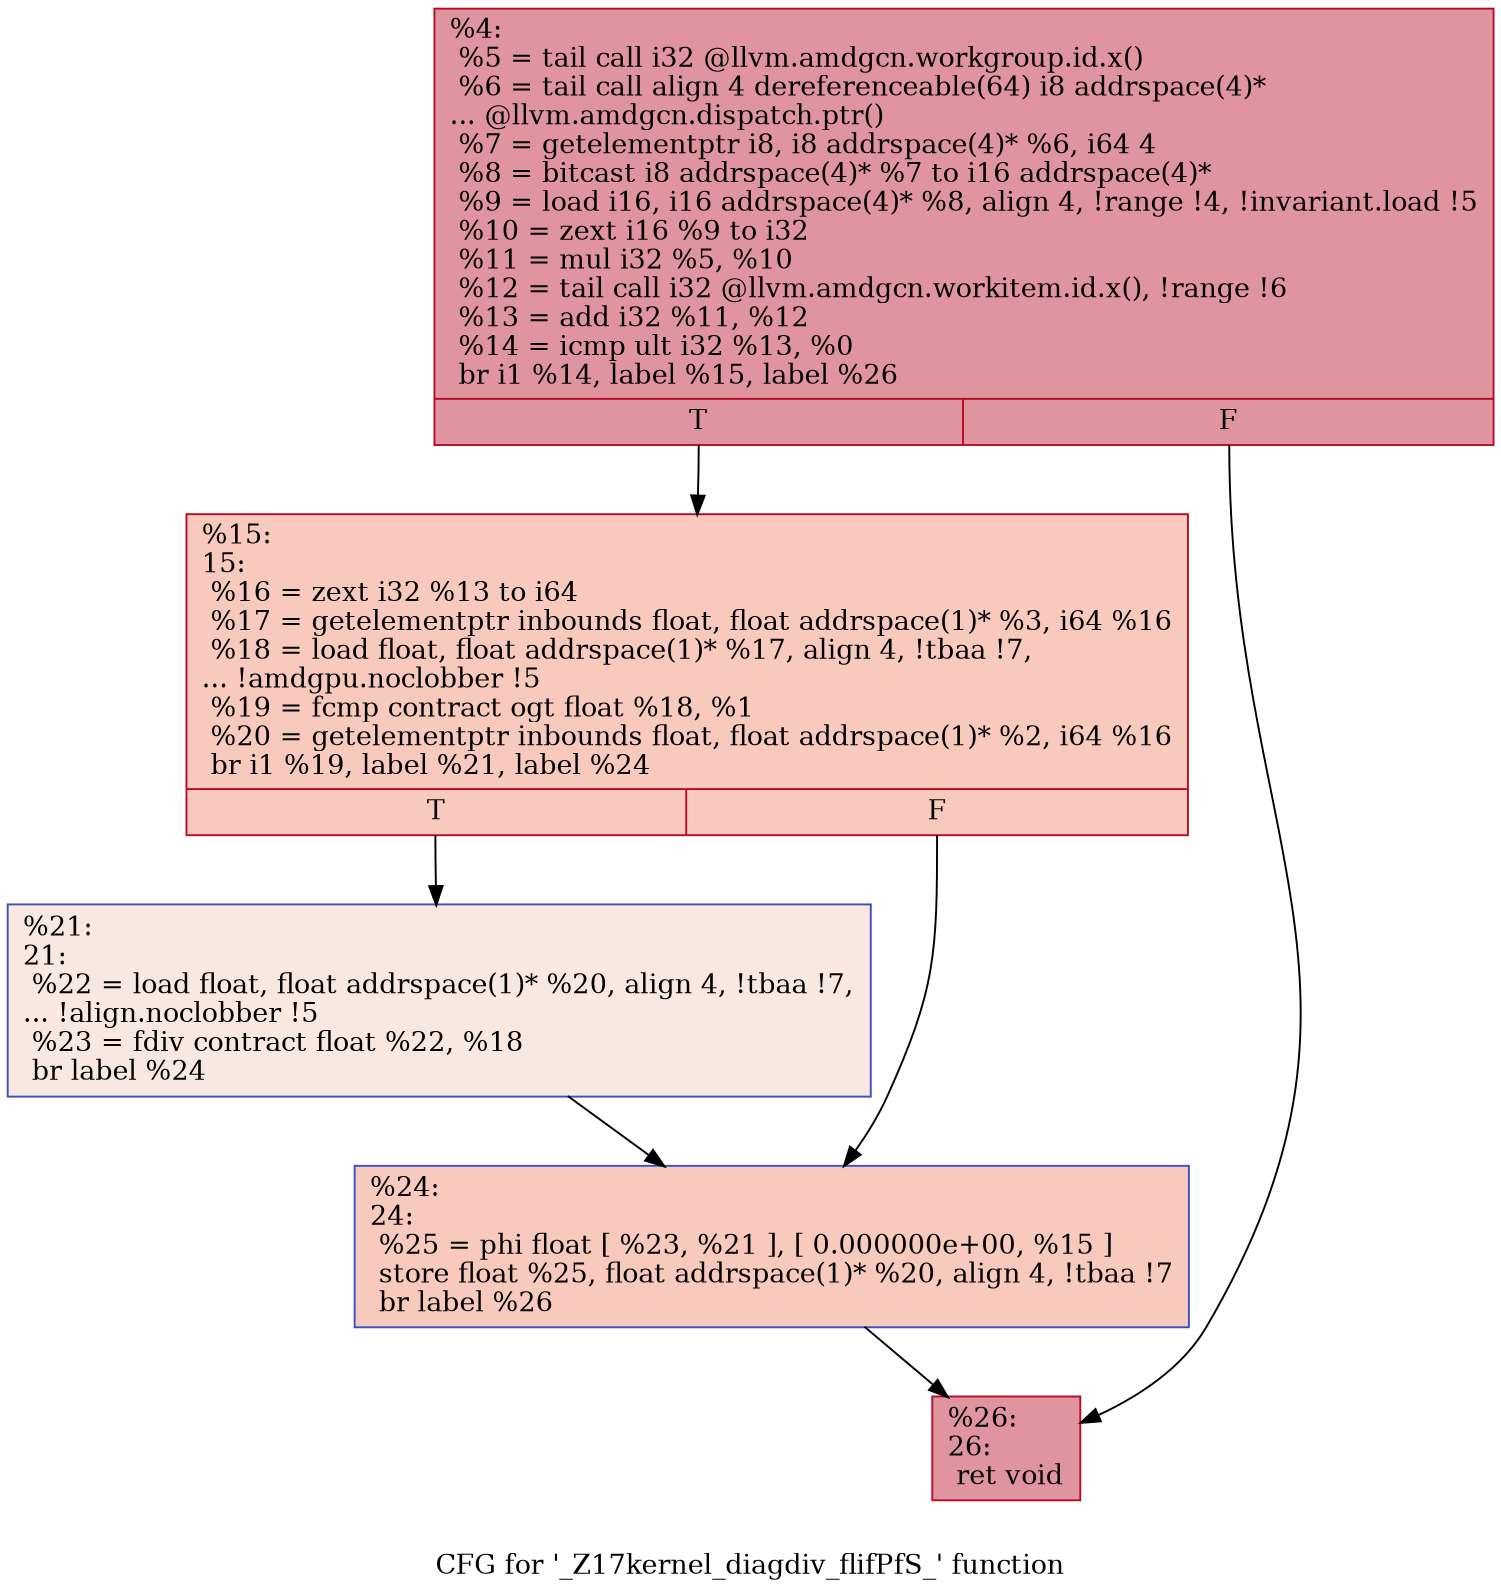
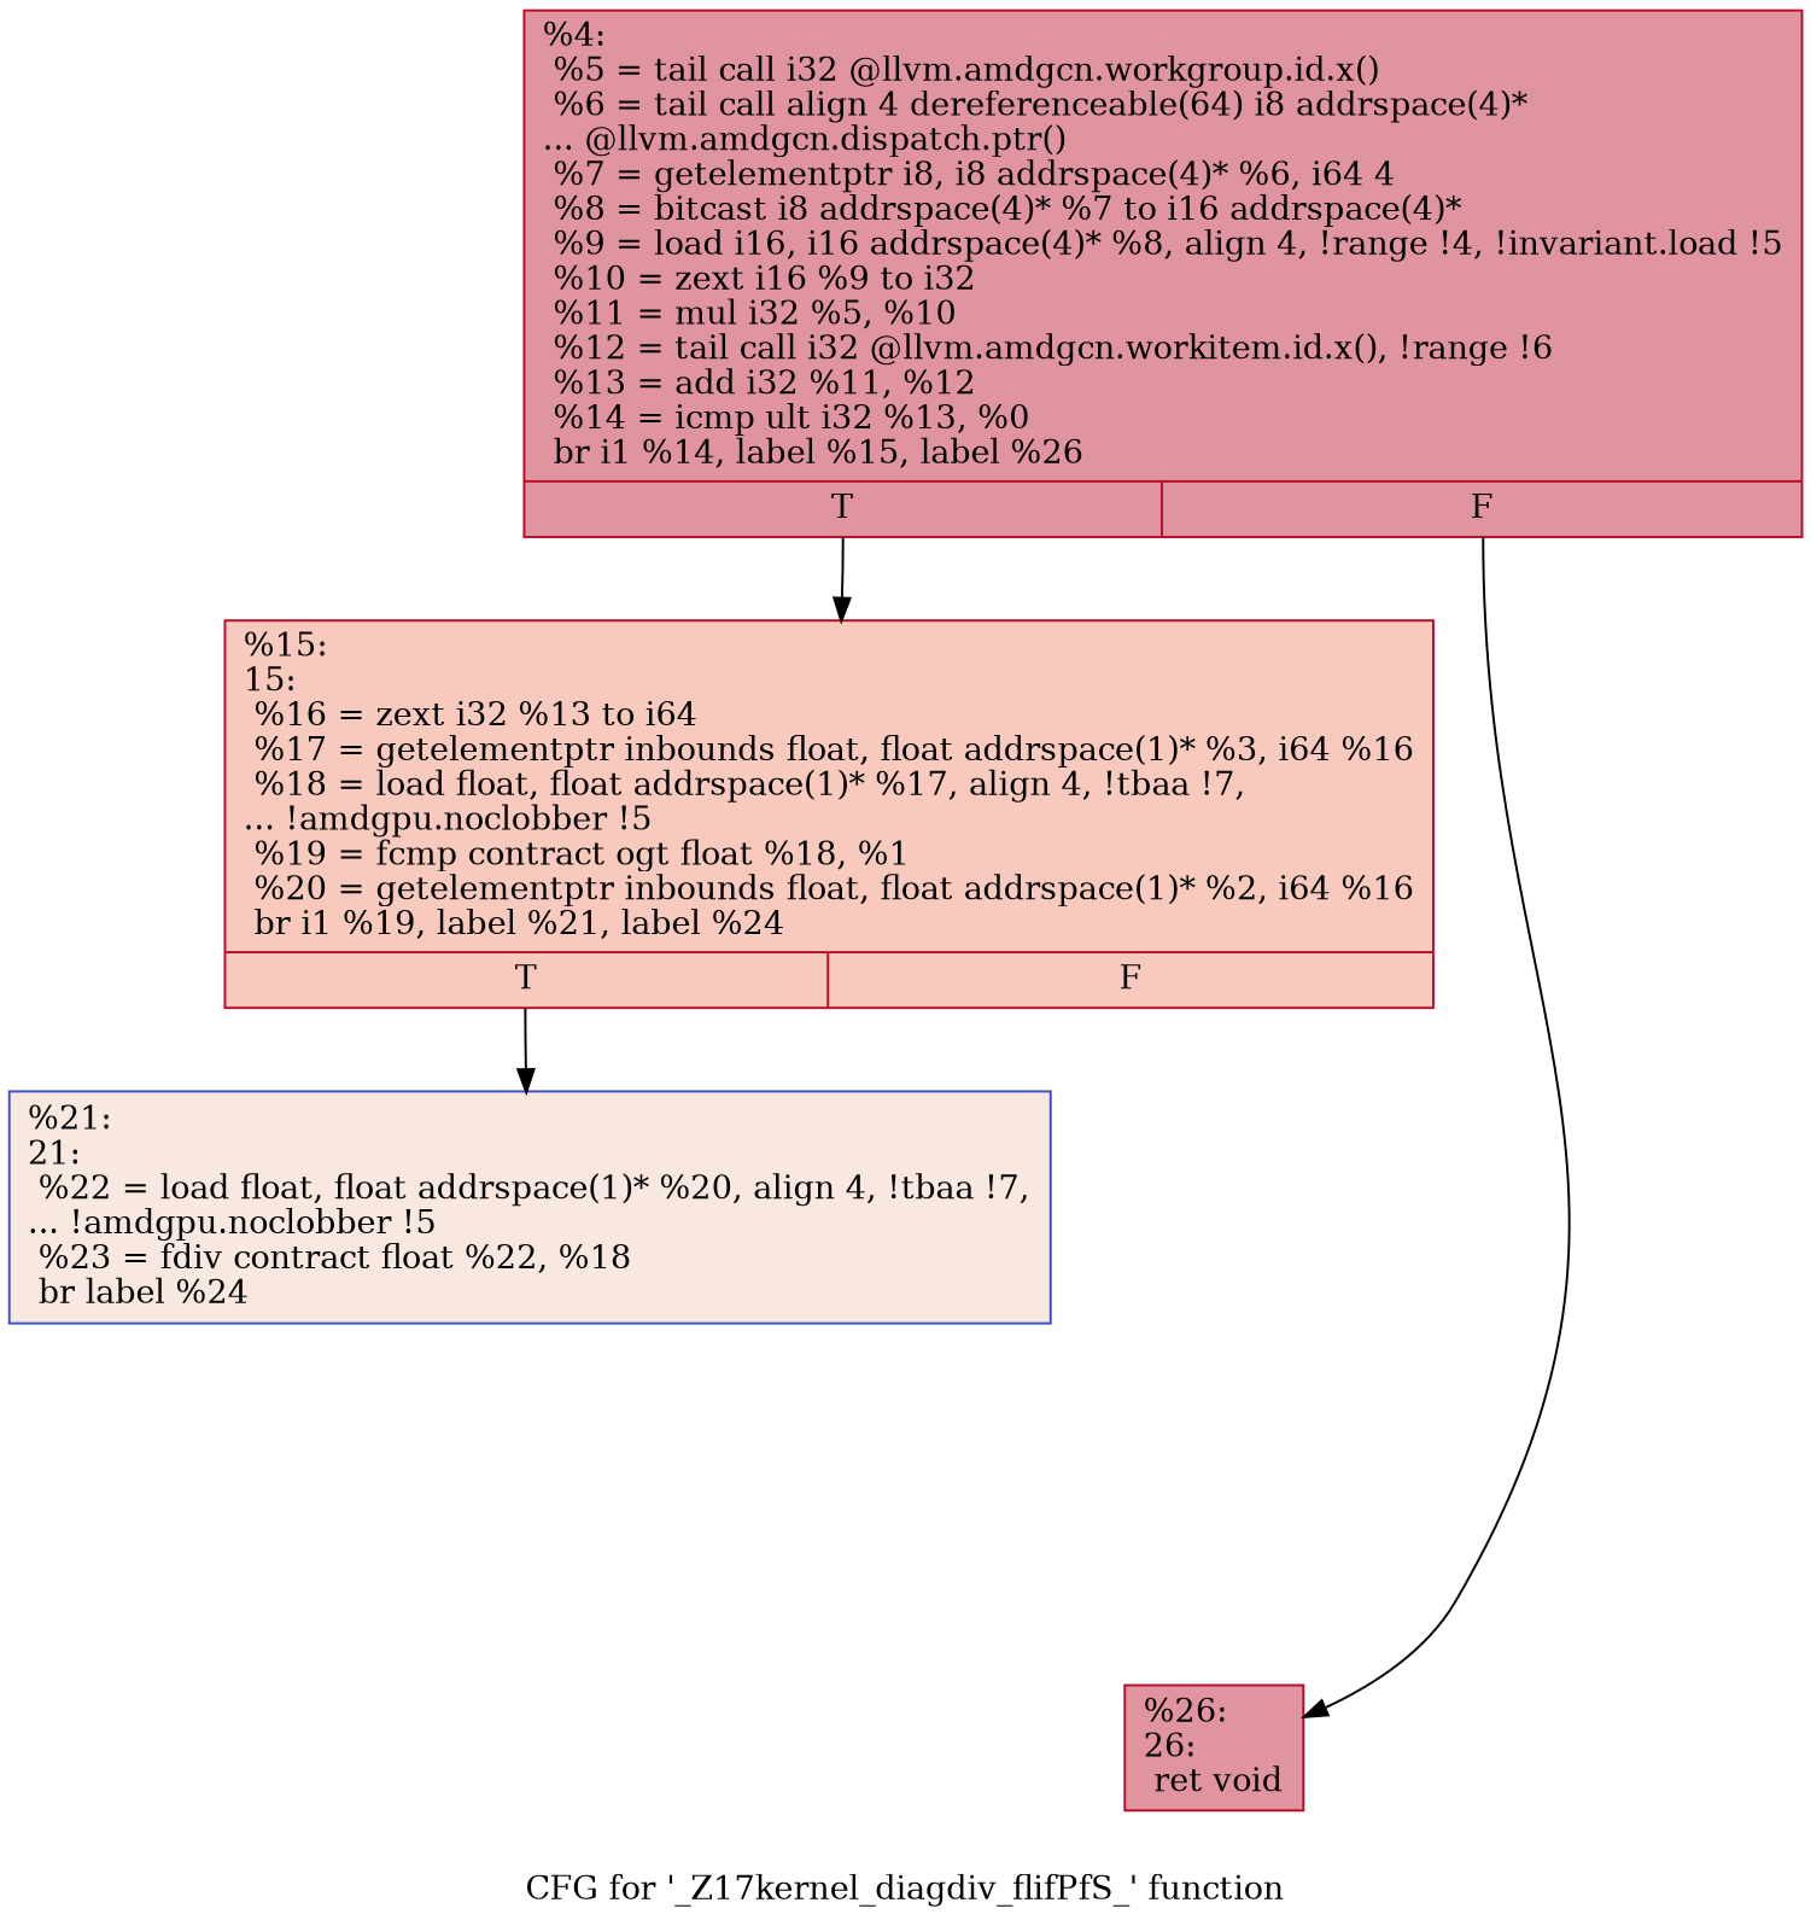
  digraph {
    label="CFG for '_Z17kernel_diagdiv_flifPfS_' function"
    node [color="#b70d28ff" fillcolor="#b70d2870" shape=record style=filled]
    n1 [label="{%4:\l  %5 = tail call i32 @llvm.amdgcn.workgroup.id.x()\l  %6 = tail call align 4 dereferenceable(64) i8 addrspace(4)*\l... @llvm.amdgcn.dispatch.ptr()\l  %7 = getelementptr i8, i8 addrspace(4)* %6, i64 4\l  %8 = bitcast i8 addrspace(4)* %7 to i16 addrspace(4)*\l  %9 = load i16, i16 addrspace(4)* %8, align 4, !range !4, !invariant.load !5\l  %10 = zext i16 %9 to i32\l  %11 = mul i32 %5, %10\l  %12 = tail call i32 @llvm.amdgcn.workitem.id.x(), !range !6\l  %13 = add i32 %11, %12\l  %14 = icmp ult i32 %13, %0\l  br i1 %14, label %15, label %26\l|{<s0>T|<s1>F}}"]
    n2 [fillcolor="#ef886b70" label="{%15:\l15:                                               \l  %16 = zext i32 %13 to i64\l  %17 = getelementptr inbounds float, float addrspace(1)* %3, i64 %16\l  %18 = load float, float addrspace(1)* %17, align 4, !tbaa !7,\l... !amdgpu.noclobber !5\l  %19 = fcmp contract ogt float %18, %1\l  %20 = getelementptr inbounds float, float addrspace(1)* %2, i64 %16\l  br i1 %19, label %21, label %24\l|{<s0>T|<s1>F}}"]
    n3 [label="{%26:\l26:                                               \l  ret void\l}"]
-   n4 [color="#3d50c3ff" fillcolor="#f1ccb870" label="{%21:\l21:                                               \l  %22 = load float, float addrspace(1)* %20, align 4, !tbaa !7,\l... !align.noclobber !5\l  %23 = fdiv contract float %22, %18\l  br label %24\l}"]
-   n5 [color="#3d50c3ff" fillcolor="#ef886b70" label="{%24:\l24:                                               \l  %25 = phi float [ %23, %21 ], [ 0.000000e+00, %15 ]\l  store float %25, float addrspace(1)* %20, align 4, !tbaa !7\l  br label %26\l}"]
+   n4 [color="#3d50c3ff" fillcolor="#f1ccb870" label="{%21:\l21:                                               \l  %22 = load float, float addrspace(1)* %20, align 4, !tbaa !7,\l... !amdgpu.noclobber !5\l  %23 = fdiv contract float %22, %18\l  br label %24\l}"]
    n1 -> n2 [tailport=s0]
    n1 -> n3 [tailport=s1]
    n2 -> n4 [tailport=s0]
-   n2 -> n5 [tailport=s1]
-   n4 -> n5
-   n5 -> n3
  }
